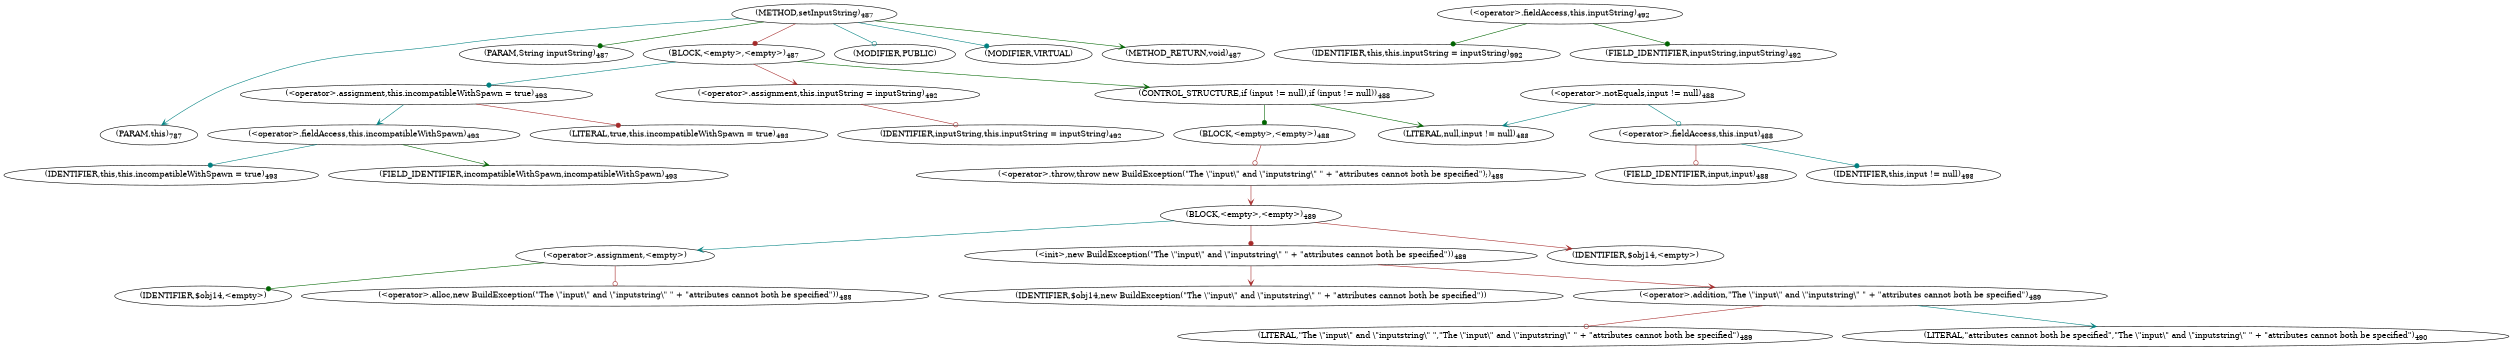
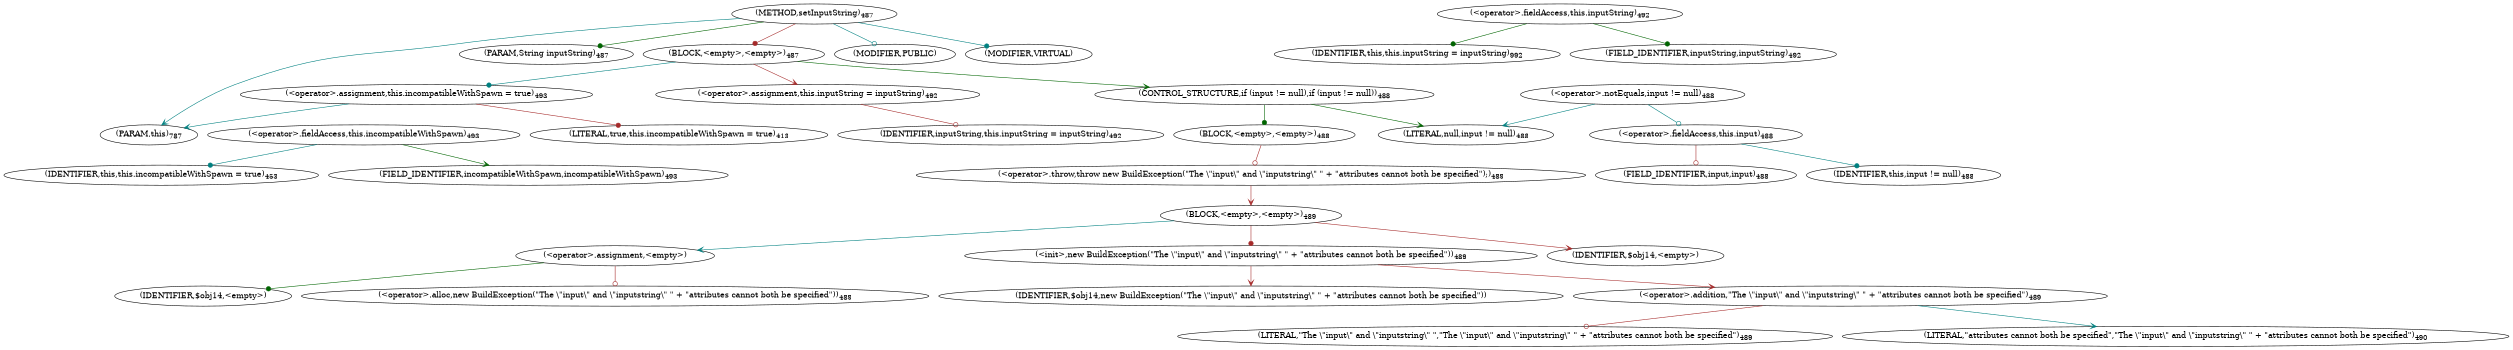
  digraph {
    edge [arrowhead=vee color=brown]
    n1 [label=<(METHOD,setInputString)<SUB>487</SUB>>]
    n2 [label=<(PARAM,this)<SUB>787</SUB>>]
    n3 [label=<(PARAM,String inputString)<SUB>487</SUB>>]
    n4 [label=<(BLOCK,&lt;empty&gt;,&lt;empty&gt;)<SUB>487</SUB>>]
    n5 [label=<(MODIFIER,PUBLIC)>]
    n6 [label=<(MODIFIER,VIRTUAL)>]
-   n7 [label=<(METHOD_RETURN,void)<SUB>487</SUB>>]
    n8 [label=<(CONTROL_STRUCTURE,if (input != null),if (input != null))<SUB>488</SUB>>]
    n9 [label=<(&lt;operator&gt;.assignment,this.inputString = inputString)<SUB>492</SUB>>]
    n10 [label=<(&lt;operator&gt;.assignment,this.incompatibleWithSpawn = true)<SUB>493</SUB>>]
    n11 [label=<(BLOCK,&lt;empty&gt;,&lt;empty&gt;)<SUB>488</SUB>>]
    n12 [label=<(LITERAL,null,input != null)<SUB>488</SUB>>]
    n13 [label=<(IDENTIFIER,inputString,this.inputString = inputString)<SUB>492</SUB>>]
    n14 [label=<(&lt;operator&gt;.fieldAccess,this.incompatibleWithSpawn)<SUB>493</SUB>>]
-   n15 [label=<(LITERAL,true,this.incompatibleWithSpawn = true)<SUB>493</SUB>>]
+   n15 [label=<(LITERAL,true,this.incompatibleWithSpawn = true)<SUB>413</SUB>>]
    n16 [label=<(&lt;operator&gt;.notEquals,input != null)<SUB>488</SUB>>]
    n17 [label=<(&lt;operator&gt;.fieldAccess,this.input)<SUB>488</SUB>>]
    n18 [label=<(&lt;operator&gt;.throw,throw new BuildException(&quot;The \&quot;input\&quot; and \&quot;inputstring\&quot; &quot; + &quot;attributes cannot both be specified&quot;);)<SUB>489</SUB>>]
-   n19 [label=<(IDENTIFIER,this,input != null)<SUB>498</SUB>>]
+   n19 [label=<(IDENTIFIER,this,input != null)<SUB>488</SUB>>]
    n20 [label=<(FIELD_IDENTIFIER,input,input)<SUB>488</SUB>>]
    n21 [label=<(BLOCK,&lt;empty&gt;,&lt;empty&gt;)<SUB>489</SUB>>]
    n22 [label=<(&lt;operator&gt;.assignment,&lt;empty&gt;)>]
    n23 [label=<(&lt;init&gt;,new BuildException(&quot;The \&quot;input\&quot; and \&quot;inputstring\&quot; &quot; + &quot;attributes cannot both be specified&quot;))<SUB>489</SUB>>]
    n24 [label=<(IDENTIFIER,$obj14,&lt;empty&gt;)>]
    n25 [label=<(IDENTIFIER,$obj14,&lt;empty&gt;)>]
    n26 [label=<(&lt;operator&gt;.alloc,new BuildException(&quot;The \&quot;input\&quot; and \&quot;inputstring\&quot; &quot; + &quot;attributes cannot both be specified&quot;))<SUB>489</SUB>>]
    n27 [label=<(IDENTIFIER,$obj14,new BuildException(&quot;The \&quot;input\&quot; and \&quot;inputstring\&quot; &quot; + &quot;attributes cannot both be specified&quot;))>]
    n28 [label=<(&lt;operator&gt;.addition,&quot;The \&quot;input\&quot; and \&quot;inputstring\&quot; &quot; + &quot;attributes cannot both be specified&quot;)<SUB>489</SUB>>]
    n29 [label=<(LITERAL,&quot;The \&quot;input\&quot; and \&quot;inputstring\&quot; &quot;,&quot;The \&quot;input\&quot; and \&quot;inputstring\&quot; &quot; + &quot;attributes cannot both be specified&quot;)<SUB>489</SUB>>]
    n30 [label=<(LITERAL,&quot;attributes cannot both be specified&quot;,&quot;The \&quot;input\&quot; and \&quot;inputstring\&quot; &quot; + &quot;attributes cannot both be specified&quot;)<SUB>490</SUB>>]
    n31 [label=<(&lt;operator&gt;.fieldAccess,this.inputString)<SUB>492</SUB>>]
    n32 [label=<(IDENTIFIER,this,this.inputString = inputString)<SUB>992</SUB>>]
    n33 [label=<(FIELD_IDENTIFIER,inputString,inputString)<SUB>492</SUB>>]
-   n34 [label=<(IDENTIFIER,this,this.incompatibleWithSpawn = true)<SUB>493</SUB>>]
+   n34 [label=<(IDENTIFIER,this,this.incompatibleWithSpawn = true)<SUB>453</SUB>>]
    n35 [label=<(FIELD_IDENTIFIER,incompatibleWithSpawn,incompatibleWithSpawn)<SUB>493</SUB>>]
    n1 -> n2 [color=teal]
    n1 -> n3 [arrowhead=dot color=darkgreen]
    n1 -> n4 [arrowhead=dot]
    n1 -> n5 [arrowhead=odot color=teal]
    n1 -> n6 [arrowhead=dot color=teal]
-   n1 -> n7 [color=darkgreen]
    n4 -> n8 [color=darkgreen]
    n4 -> n9
    n4 -> n10 [arrowhead=dot color=teal]
    n8 -> n11 [arrowhead=dot color=darkgreen]
    n8 -> n12 [color=darkgreen]
    n9 -> n13 [arrowhead=odot]
-   n10 -> n14 [color=teal]
+   n10 -> n2 [color=teal]
    n10 -> n15 [arrowhead=dot]
    n11 -> n18 [arrowhead=odot]
    n14 -> n34 [arrowhead=dot color=teal]
    n14 -> n35 [color=darkgreen]
    n16 -> n12 [color=teal]
    n16 -> n17 [arrowhead=odot color=teal]
    n17 -> n19 [arrowhead=dot color=teal]
    n17 -> n20 [arrowhead=odot]
    n18 -> n21
    n21 -> n22 [color=teal]
    n21 -> n23 [arrowhead=dot]
    n21 -> n24
    n22 -> n25 [arrowhead=dot color=darkgreen]
    n22 -> n26 [arrowhead=odot]
    n23 -> n27
    n23 -> n28
    n28 -> n29 [arrowhead=odot]
    n28 -> n30 [color=teal]
    n31 -> n32 [arrowhead=dot color=darkgreen]
    n31 -> n33 [arrowhead=dot color=darkgreen]
  }
